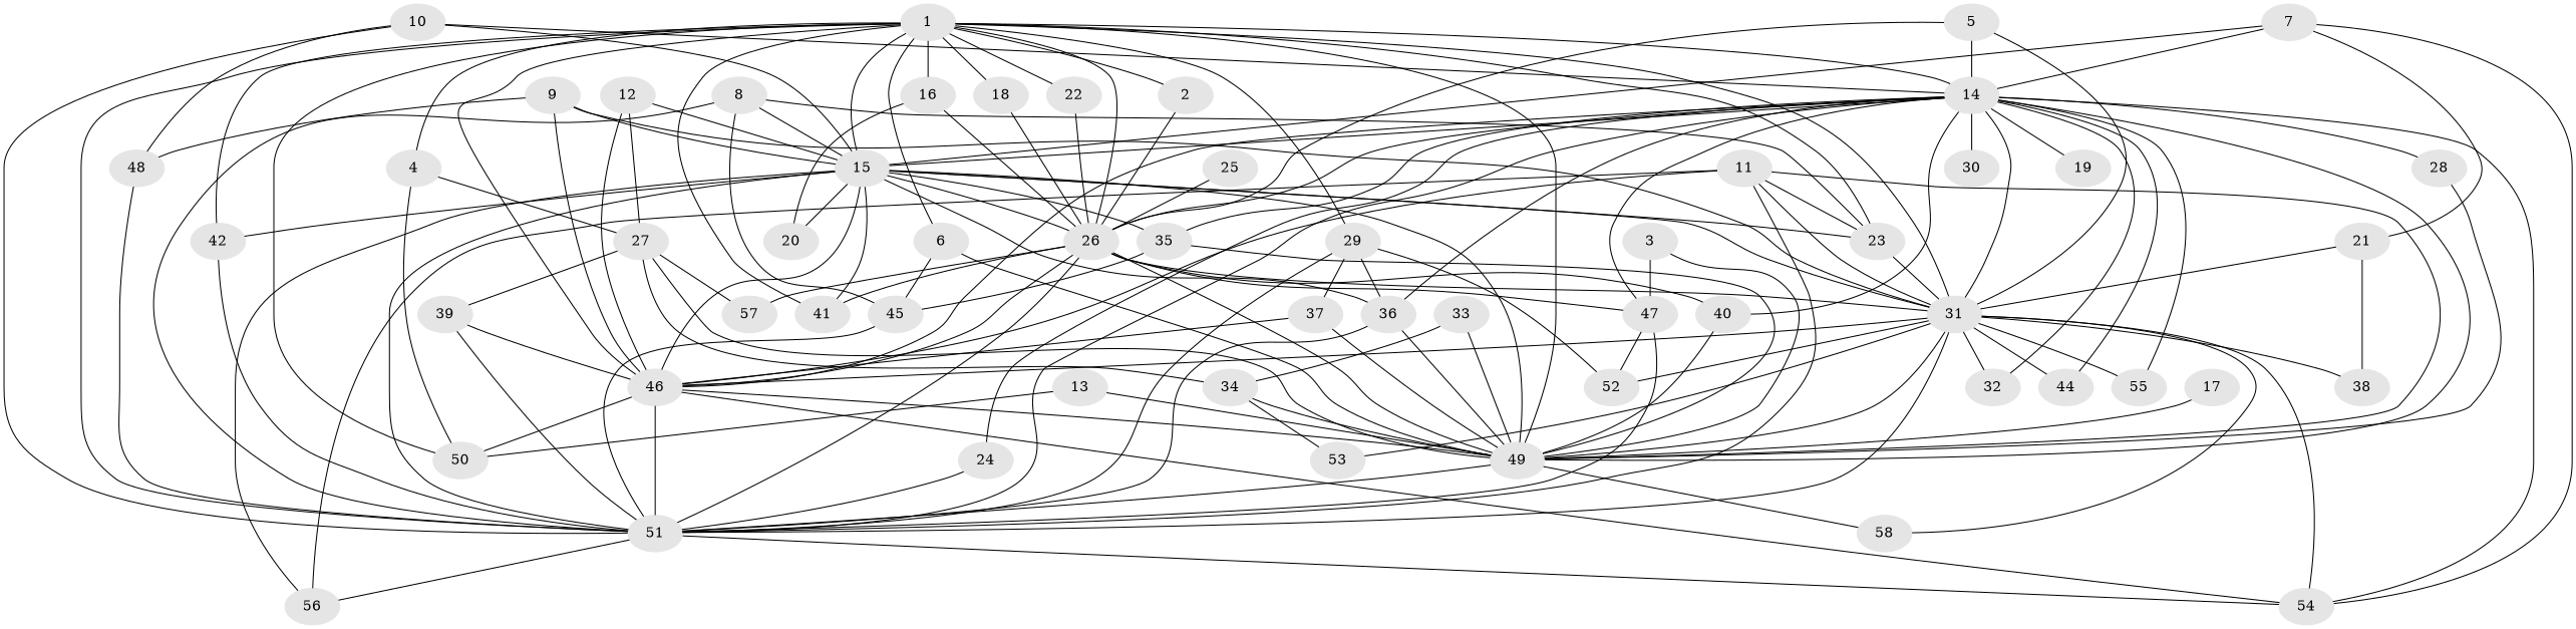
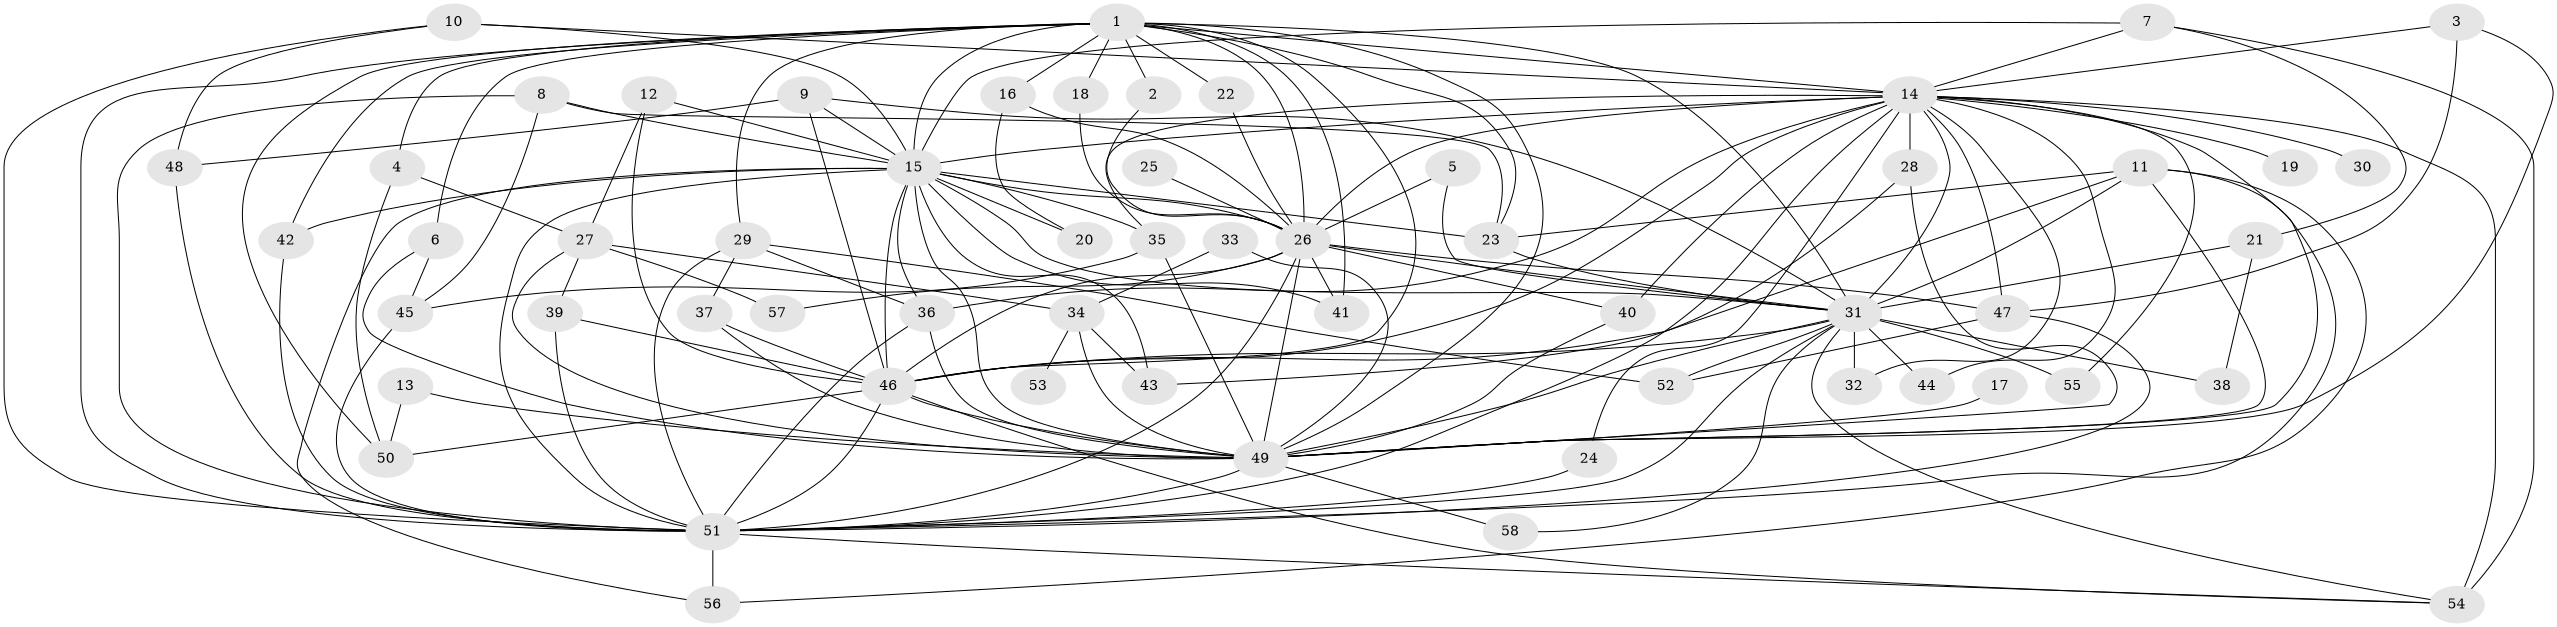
  graph {
    node [color=gray90 style=filled]
    edge [weight=1.0]
    1
    2
    4
    6
    14
    15
    16
    18
    22
    23
    26
    29
    31
    41
    42
    46
    49
    50
    51
    27
    45
    47
    54
    19
    24
    28
    30
    32
    35
    36
    40
    44
    55
    56
    20
+   43
    57
    37
    52
    38
    53
    58
    3
    34
    39
    5
    7
    21
    8
    9
    48
    10
    11
    12
    13
    17
    25
    33
    1 -- 2
    1 -- 4
    1 -- 6
    1 -- 14 [weight=2.0]
    1 -- 15 [weight=4.0]
    1 -- 16 [weight=2.0]
    1 -- 18
    1 -- 22
    1 -- 23
    1 -- 26 [weight=3.0]
    1 -- 29 [weight=3.0]
    1 -- 31 [weight=3.0]
    1 -- 41
    1 -- 42
    1 -- 46 [weight=4.0]
    1 -- 49 [weight=2.0]
    1 -- 50 [weight=2.0]
    1 -- 51 [weight=3.0]
    2 -- 26
    4 -- 50
    4 -- 27
    6 -- 49 [weight=2.0]
    6 -- 45
    14 -- 15 [weight=4.0]
    14 -- 26
    14 -- 31
    14 -- 46
    14 -- 49
    14 -- 51
    14 -- 47
    14 -- 54
    14 -- 19
    14 -- 24
    14 -- 28 [weight=3.0]
    14 -- 30 [weight=2.0]
    14 -- 32
    14 -- 35
    14 -- 36
    14 -- 40
    14 -- 44
    14 -- 55
    15 -- 23
    15 -- 26 [weight=2.0]
    15 -- 31 [weight=2.0]
    15 -- 41
    15 -- 42
    15 -- 46 [weight=2.0]
    15 -- 49 [weight=5.0]
    15 -- 51 [weight=2.0]
    15 -- 35
    15 -- 36
    15 -- 56
    15 -- 20
+   15 -- 43
    16 -- 26
    16 -- 20
    18 -- 26
    22 -- 26
    23 -- 31
    26 -- 31
    26 -- 41
    26 -- 46
    26 -- 49
    26 -- 51 [weight=2.0]
    26 -- 47 [weight=2.0]
    26 -- 40
    26 -- 57
    29 -- 51
    29 -- 36
    29 -- 37
    29 -- 52
    31 -- 46
    31 -- 49
    31 -- 51 [weight=2.0]
    31 -- 54
    31 -- 32
    31 -- 44
    31 -- 55
    31 -- 52
    31 -- 38
-   31 -- 53
    31 -- 58
    42 -- 51
    46 -- 49
    46 -- 50 [weight=2.0]
    46 -- 51
    46 -- 54
    49 -- 51
    49 -- 58
    51 -- 54
    51 -- 56
    27 -- 49 [weight=2.0]
    27 -- 57
    27 -- 34
    27 -- 39
    45 -- 51
    47 -- 51
    47 -- 52
    24 -- 51
    28 -- 49
+   28 -- 43
    35 -- 49
    35 -- 45
    36 -- 49
    36 -- 51
    40 -- 49
    37 -- 46
    37 -- 49
    3 -- 49
    3 -- 47
    34 -- 49 [weight=2.0]
+   34 -- 43
    34 -- 53
    39 -- 46
    39 -- 51
-   5 -- 14
+   3 -- 14
    5 -- 26
    5 -- 31
    7 -- 14
    7 -- 15
    7 -- 54
    7 -- 21
    21 -- 31
    21 -- 38
    8 -- 15
    8 -- 23
    8 -- 51
    8 -- 45
    9 -- 15
    9 -- 31
    9 -- 46
    9 -- 48
    48 -- 51
    10 -- 14
    10 -- 15
    10 -- 51
    10 -- 48
    11 -- 23
    11 -- 31
    11 -- 46
    11 -- 49
    11 -- 51
    11 -- 56
    12 -- 15
    12 -- 46
    12 -- 27
    13 -- 49
    13 -- 50
    17 -- 49
    25 -- 26
    33 -- 49
    33 -- 34
  }
